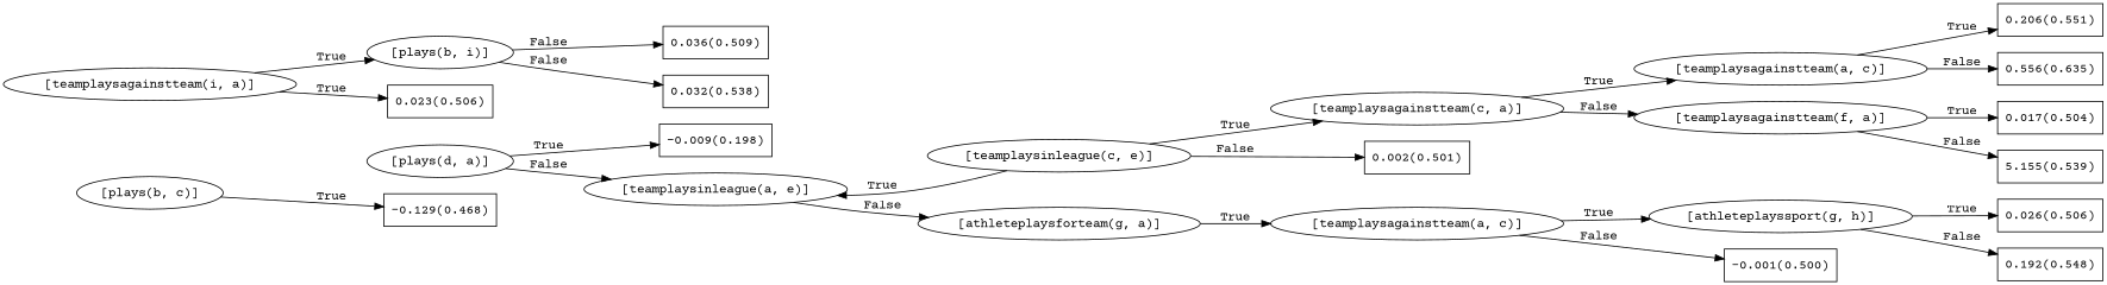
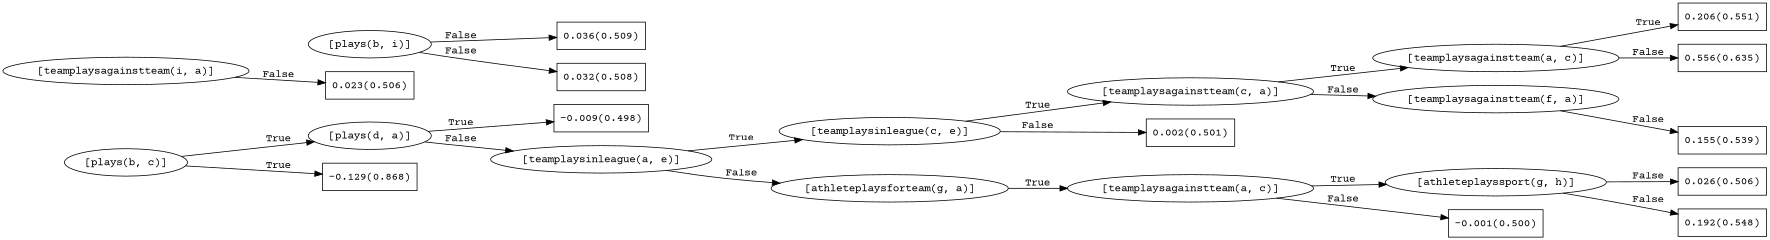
  digraph {
    fontname="Courier Prime"
    rankdir=LR
    node [fontname="Courier Prime" shape=box]
    edge [fontname="Courier Prime"]
    n1 [label="[plays(b, c)]" shape=""]
    n2 [label="[plays(d, a)]" shape=""]
-   n3 [label="-0.129(0.468)"]
-   n4 [label="-0.009(0.198)"]
+   n3 [label="-0.129(0.868)"]
+   n4 [label="-0.009(0.498)"]
    n5 [label="[teamplaysinleague(a, e)]" shape=""]
    n6 [label="[teamplaysinleague(c, e)]" shape=""]
    n7 [label="[athleteplaysforteam(g, a)]" shape=""]
    n8 [label="[teamplaysagainstteam(c, a)]" shape=""]
    n9 [label="0.002(0.501)"]
    n10 [label="[teamplaysagainstteam(a, c)]" shape=""]
    n11 [label="[teamplaysagainstteam(a, c)]" shape=""]
    n12 [label="[teamplaysagainstteam(f, a)]" shape=""]
    n13 [label="[athleteplayssport(g, h)]" shape=""]
    n14 [label="-0.001(0.500)"]
    n15 [label="[teamplaysagainstteam(i, a)]" shape=""]
    n16 [label="[plays(b, i)]" shape=""]
    n17 [label="0.023(0.506)"]
    n18 [label="0.206(0.551)"]
    n19 [label="0.556(0.635)"]
-   n20 [label="0.017(0.504)"]
-   n21 [label="5.155(0.539)"]
+   n21 [label="0.155(0.539)"]
    n22 [label="0.026(0.506)"]
    n23 [label="0.192(0.548)"]
    n24 [label="0.036(0.509)"]
-   n25 [label="0.032(0.538)"]
+   n25 [label="0.032(0.508)"]
+   n1 -> n2 [label=True]
    n1 -> n3 [label=True]
    n2 -> n4 [label=True]
    n2 -> n5 [label=False]
-   n6 -> n5 [label=True]
+   n5 -> n6 [label=True]
    n5 -> n7 [label=False]
    n6 -> n8 [label=True]
    n6 -> n9 [label=False]
    n7 -> n10 [label=True]
    n8 -> n11 [label=True]
    n8 -> n12 [label=False]
    n10 -> n13 [label=True]
    n10 -> n14 [label=False]
    n11 -> n18 [label=True]
    n11 -> n19 [label=False]
-   n12 -> n20 [label=True]
    n12 -> n21 [label=False]
-   n13 -> n22 [label=True]
+   n13 -> n22 [label=False]
    n13 -> n23 [label=False]
-   n15 -> n16 [label=True]
-   n15 -> n17 [label=True]
+   n15 -> n17 [label=False]
    n16 -> n24 [label=False]
    n16 -> n25 [label=False]
  }
